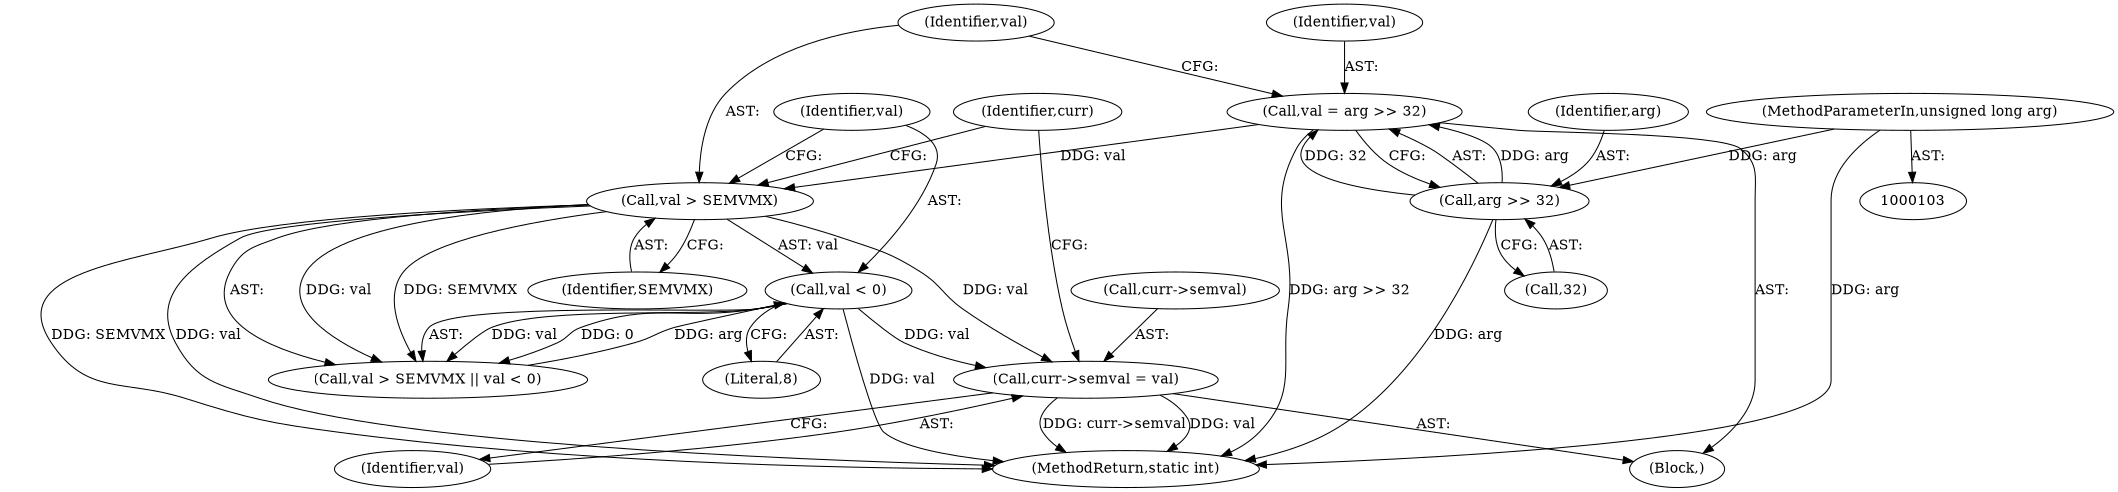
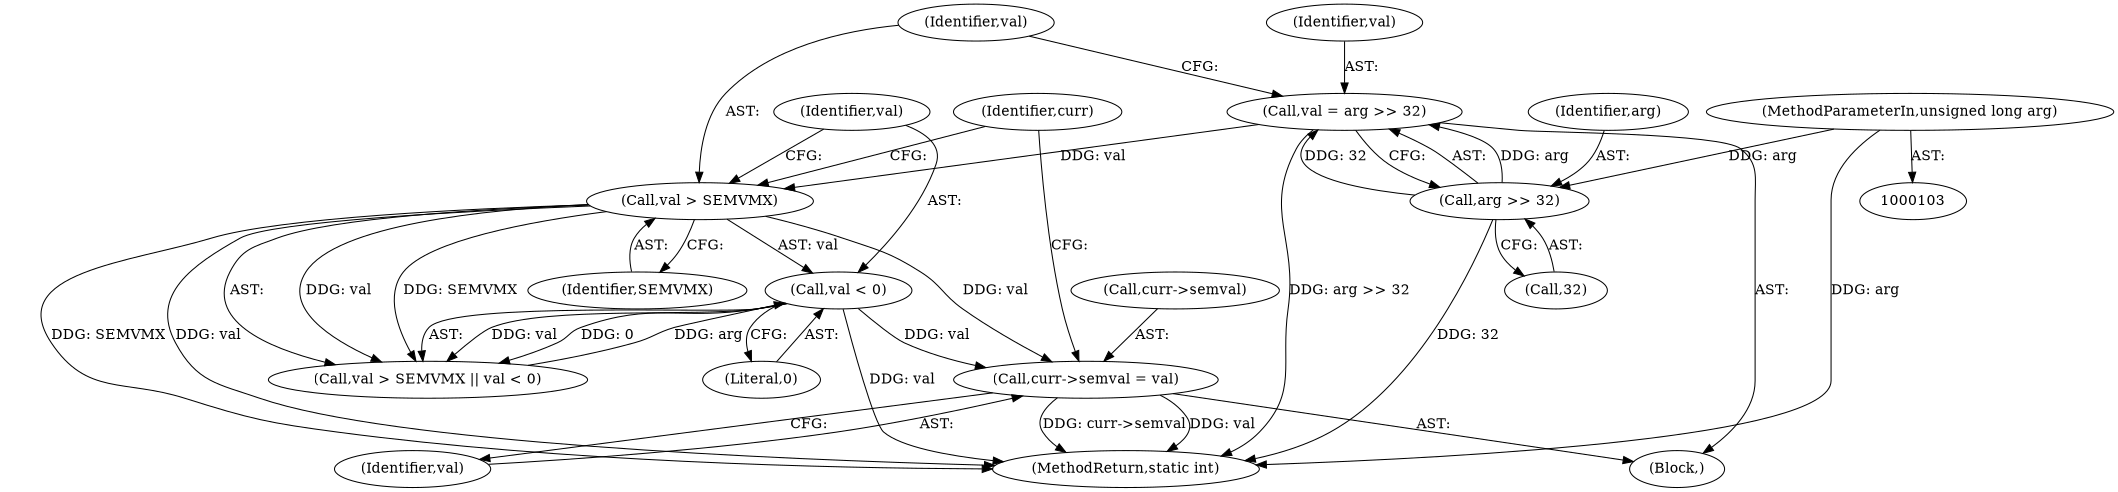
  digraph {
    n1 [label="(Call,curr->semval = val)"]
    n2 [label="(Identifier,val)"]
    n3 [label="(Block,)"]
    n4 [label="(MethodReturn,static int)"]
    n5 [label="(Call,val < 0)"]
-   n6 [label="(Literal,8)"]
+   n6 [label="(Literal,0)"]
    n7 [label="(Call,val > SEMVMX || val < 0)"]
    n8 [label="(Call,val > SEMVMX)"]
    n9 [label="(Identifier,SEMVMX)"]
    n10 [label="(Call,val = arg >> 32)"]
    n11 [label="(Call,arg >> 32)"]
    n12 [label="(Call,32)"]
    n13 [label="(MethodParameterIn,unsigned long arg)"]
    1000103
    n15 [label="(Identifier,arg)"]
    n16 [label="(Identifier,val)"]
    n17 [label="(Call,curr->semval)"]
    n18 [label="(Identifier,val)"]
    n19 [label="(Identifier,val)"]
    n20 [label="(Identifier,curr)"]
    n1 -> n2 [label="CFG: "]
    n1 -> n3 [label="AST: "]
    n1 -> n4 [label="DDG: curr->semval"]
    n1 -> n4 [label="DDG: val"]
    n2 -> n1 [label="AST: "]
    n5 -> n1 [label="DDG: val"]
    n5 -> n4 [label="DDG: val"]
    n5 -> n6 [label="CFG: "]
    n5 -> n7 [label="AST: "]
    n5 -> n7 [label="DDG: val"]
    n5 -> n7 [label="DDG: 0"]
    n6 -> n5 [label="AST: "]
    n7 -> n5 [label="DDG: arg"]
    n8 -> n1 [label="DDG: val"]
    n8 -> n4 [label="DDG: val"]
    n8 -> n4 [label="DDG: SEMVMX"]
    n8 -> n5 [label="AST: val"]
    n8 -> n7 [label="AST: "]
    n8 -> n7 [label="DDG: val"]
    n8 -> n7 [label="DDG: SEMVMX"]
    n8 -> n9 [label="CFG: "]
    n9 -> n8 [label="AST: "]
    n10 -> n3 [label="AST: "]
    n10 -> n4 [label="DDG: arg >> 32"]
    n10 -> n8 [label="DDG: val"]
    n10 -> n11 [label="CFG: "]
-   n11 -> n4 [label="DDG: arg"]
+   n11 -> n4 [label="DDG: 32"]
    n11 -> n10 [label="AST: "]
    n11 -> n10 [label="DDG: arg"]
    n11 -> n10 [label="DDG: 32"]
    n11 -> n12 [label="CFG: "]
    n12 -> n11 [label="AST: "]
    n13 -> n4 [label="DDG: arg"]
    n13 -> n11 [label="DDG: arg"]
    n13 -> 1000103 [label="AST: "]
    n15 -> n11 [label="AST: "]
    n16 -> n8 [label="AST: "]
    n16 -> n10 [label="CFG: "]
    n17 -> n1 [label="AST: "]
    n18 -> n10 [label="AST: "]
    n19 -> n5 [label="AST: "]
    n19 -> n8 [label="CFG: "]
    n20 -> n1 [label="CFG: "]
    n20 -> n8 [label="CFG: "]
  }
